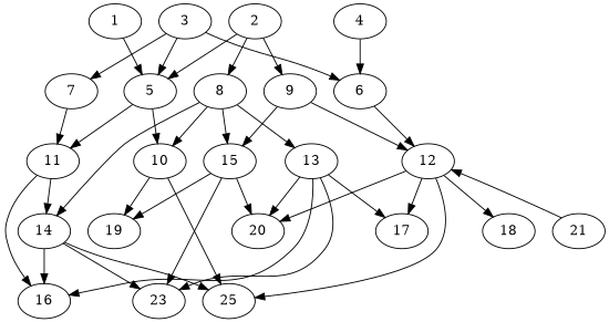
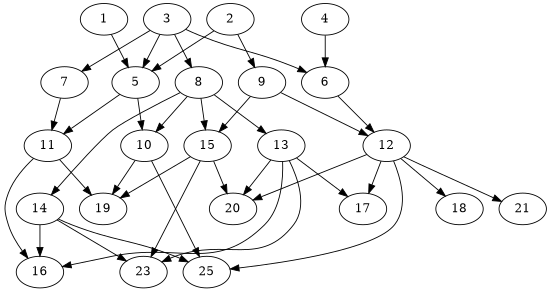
  digraph {
    node [alpha=0.18]
    1 [alpha=0.10 expect_size=1371406499586256]
    5 [expect_size=1341153712926864]
    10 [alpha=0.04 expect_size=9002559427140799]
    11 [alpha=0.04 expect_size=10850582866331320]
    19 [alpha=0.09 expect_size=204928578705181114368]
    n6 [alpha=0.20 expect_size=54573684636050784256 label=25]
    16 [alpha=0.03 expect_size=10279112373901344]
    2 [alpha=0.06 expect_size=99111092341029470208]
    9 [alpha=0.15 expect_size=310128809814720]
    12 [alpha=0.19 expect_size=2928587278816436]
    15 [alpha=0.14 expect_size=31895665598210768896]
    17 [alpha=0.08 expect_size=32215522049261568000]
    18 [alpha=0.20 expect_size=2468551233452175]
    20 [alpha=0.17 expect_size=1317970602190962688]
    21 [alpha=0.10 expect_size=35138645182644224000]
    23 [expect_size=167398324726390587392]
    3 [expect_size=1086878766786303]
    6 [alpha=0.10 expect_size=11440296917472894]
    7 [expect_size=219055777146529120256]
    8 [alpha=0.12 expect_size=1199409505736445]
    13 [alpha=0.11 expect_size=109267175319570176]
    14 [alpha=0.19 expect_size=506847018816110592]
    4 [alpha=0.19 expect_size=1234785917730816000]
    1 -> 5
    5 -> 10
    5 -> 11
    10 -> 19
    10 -> n6
-   11 -> 14
+   11 -> 19
    11 -> 16
    2 -> 5
    2 -> 9
    9 -> 12
    9 -> 15
    12 -> n6
    12 -> 17
    12 -> 18
    12 -> 20
-   21 -> 12
+   12 -> 21
    15 -> 19
    15 -> 20
    15 -> 23
    3 -> 5
    3 -> 6
    3 -> 7
-   2 -> 8
+   3 -> 8
    6 -> 12
    7 -> 11
    8 -> 10
    8 -> 15
    8 -> 13
    8 -> 14
    13 -> 16
    13 -> 17
    13 -> 20
    13 -> 23
    14 -> n6
    14 -> 16
    14 -> 23
    4 -> 6
  }
